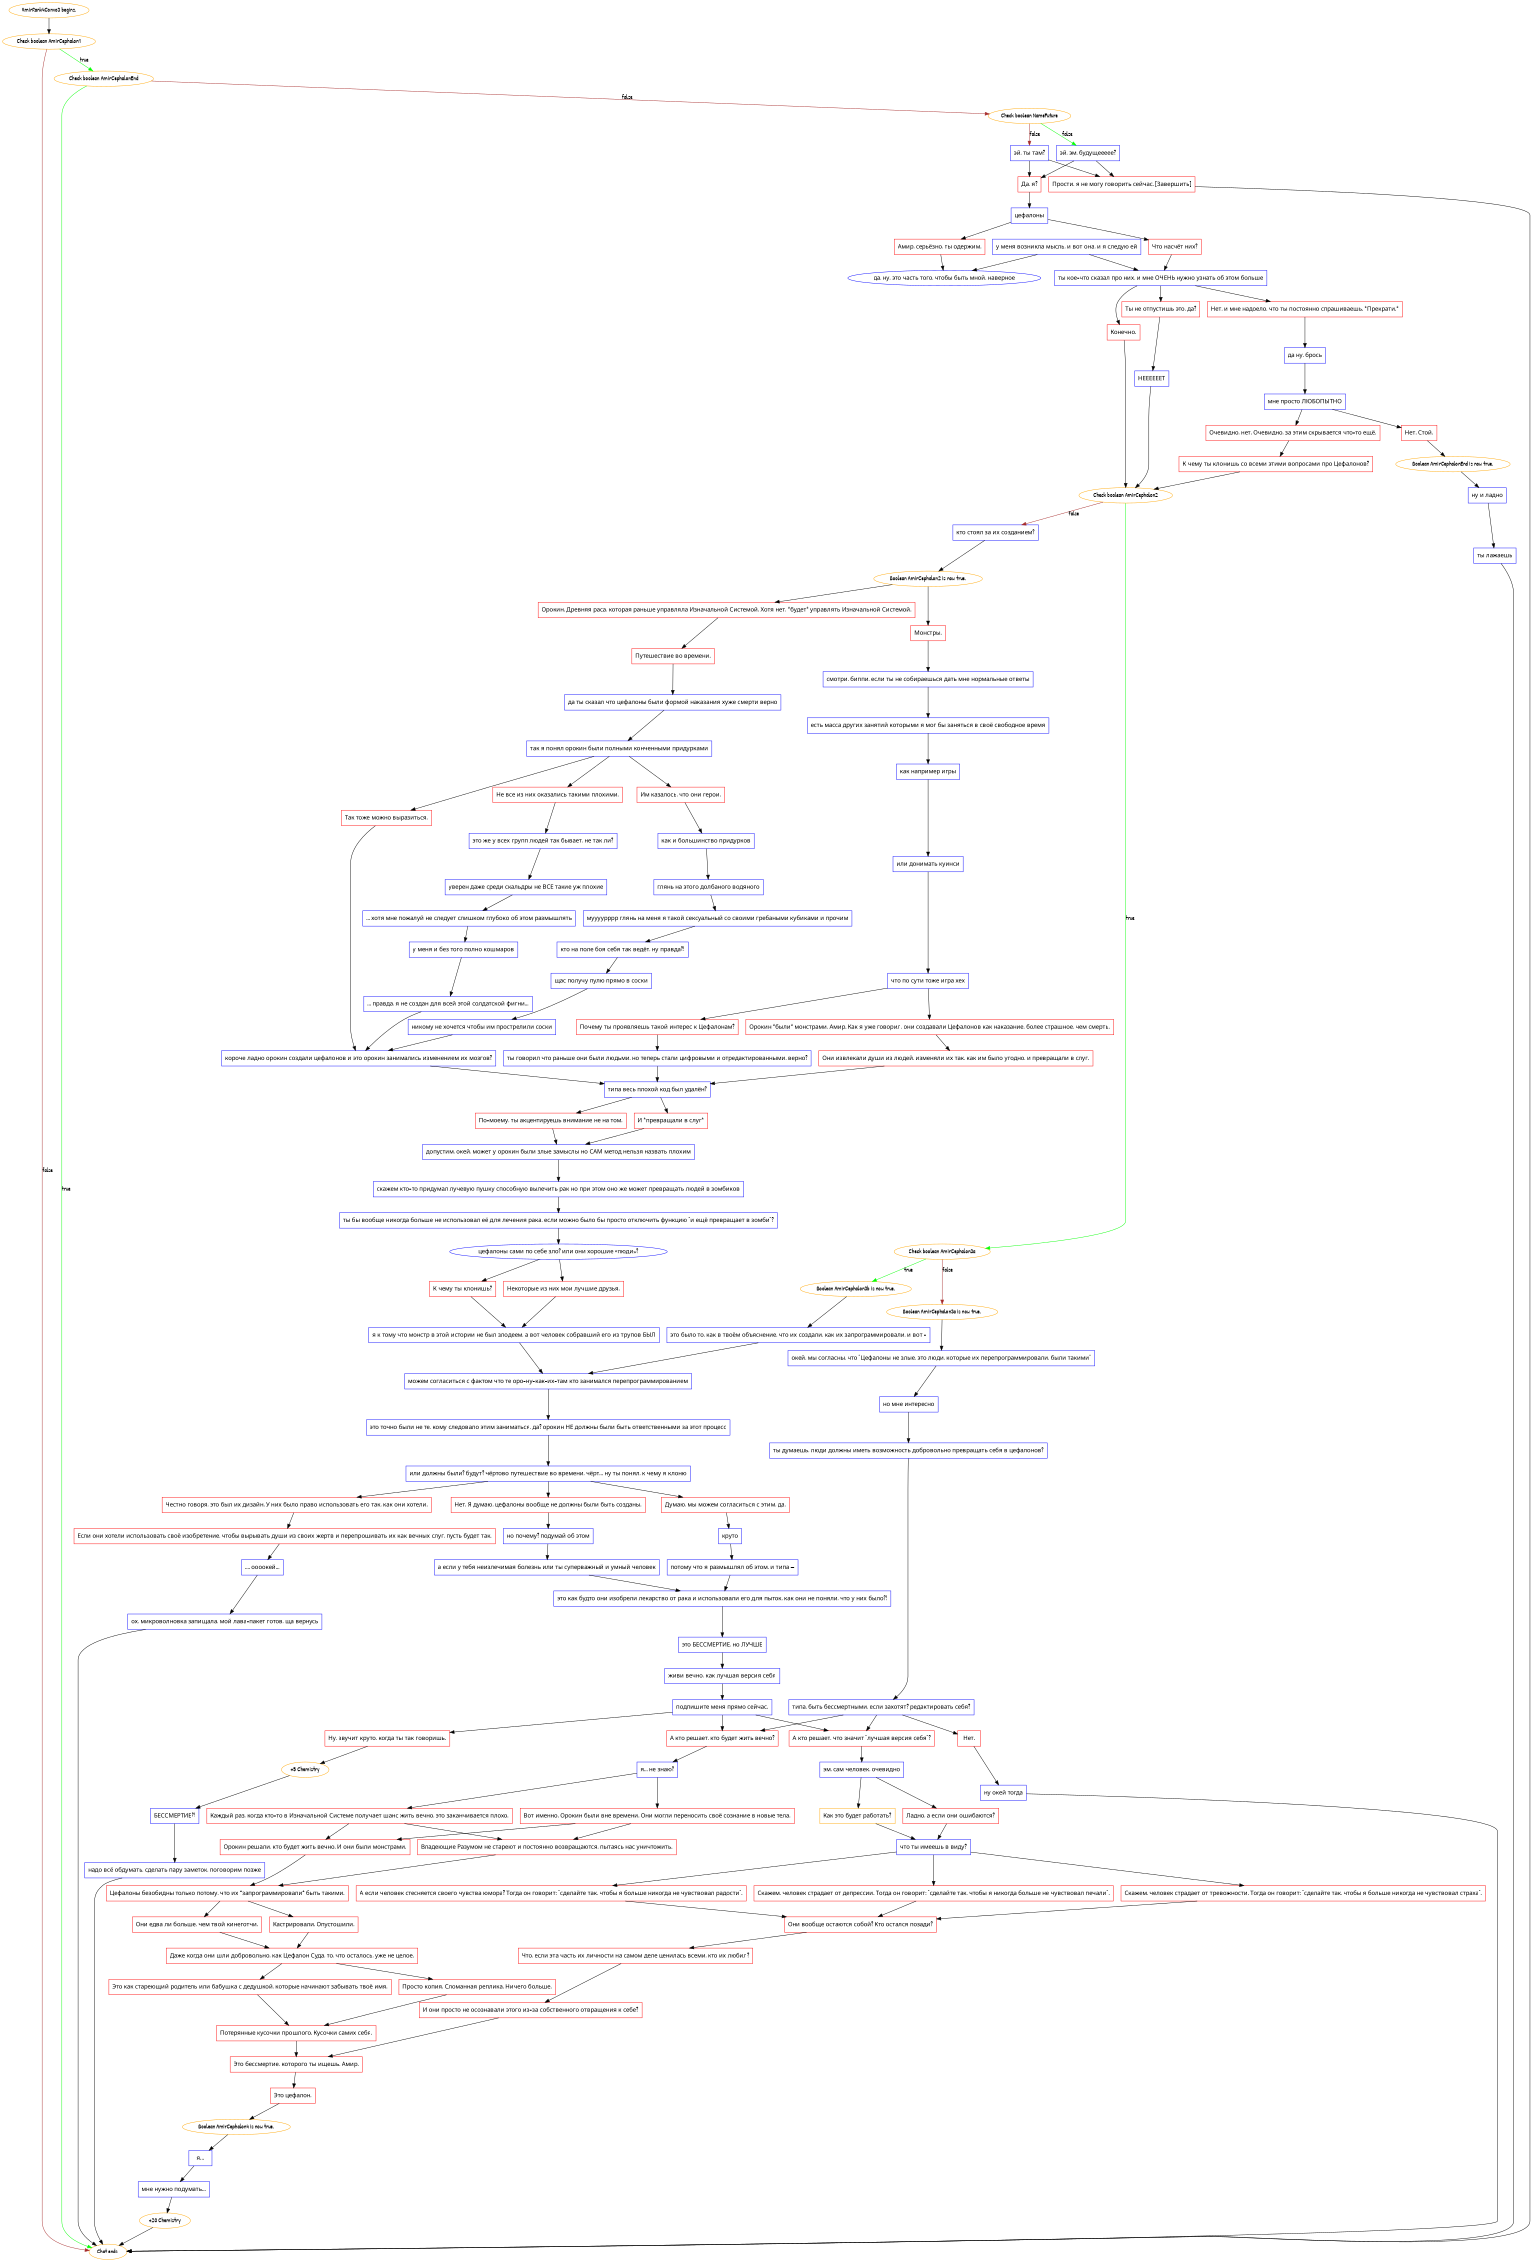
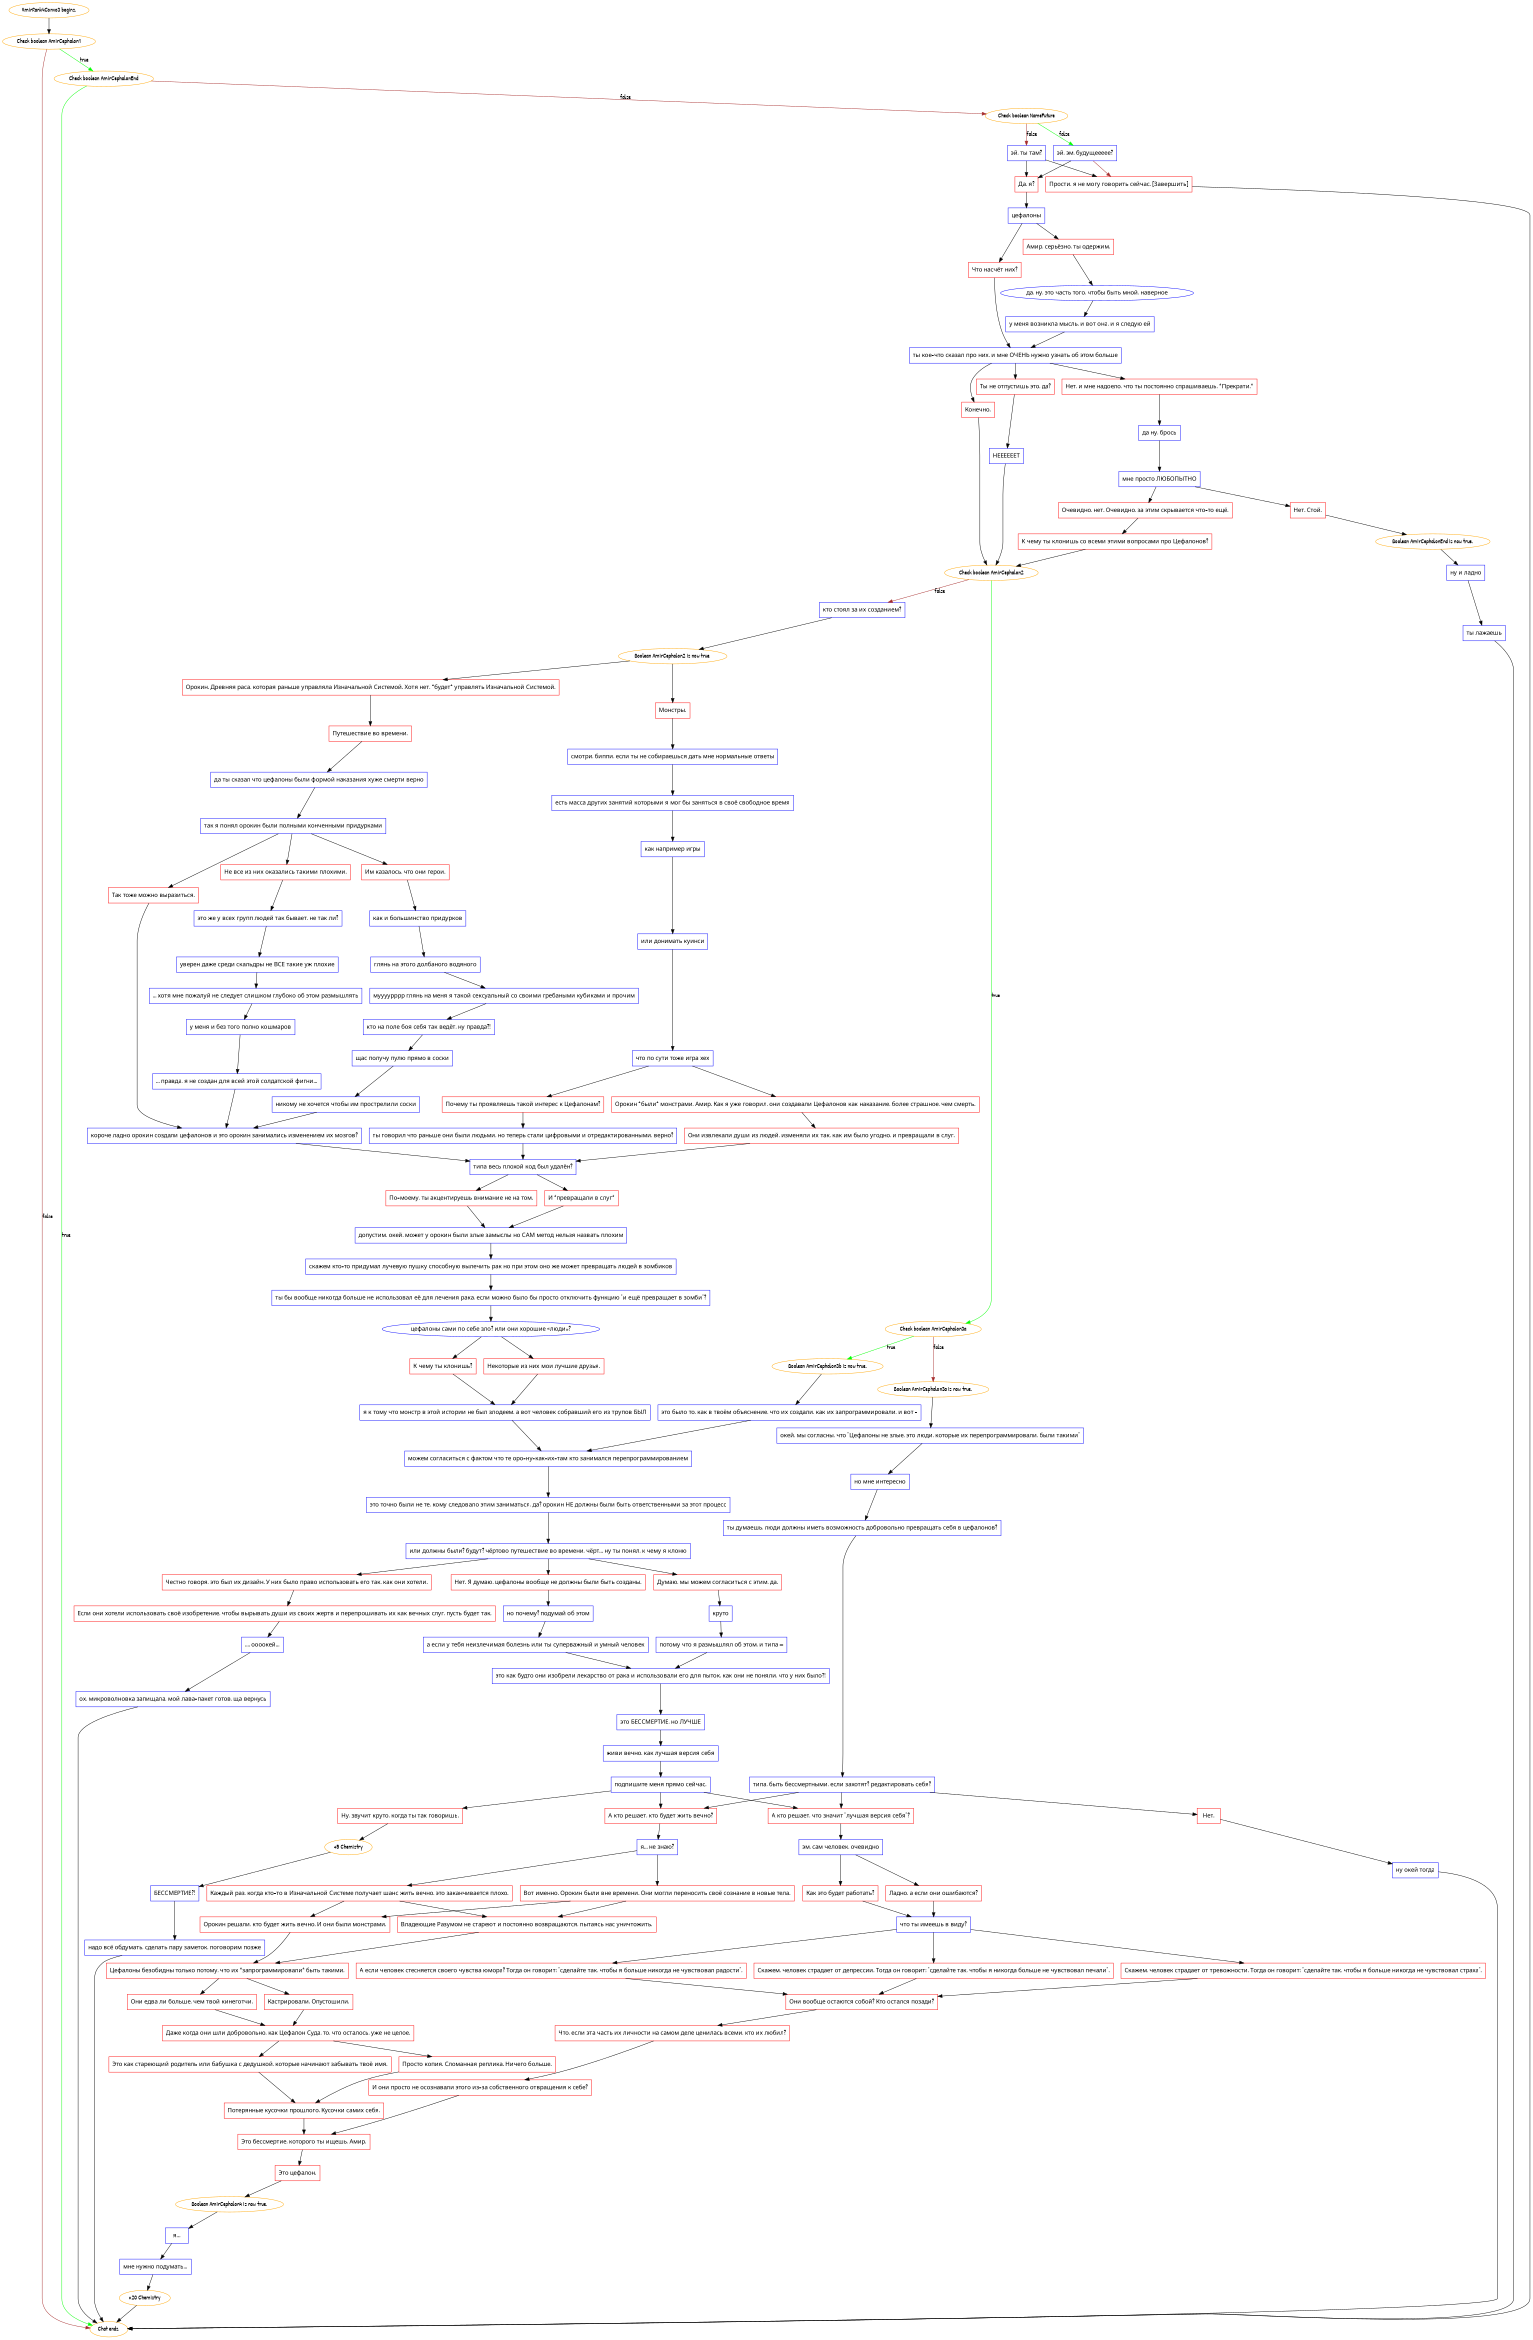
  digraph {
    fontname="Patrick Hand"
    node [color=blue fontname="Patrick Hand" shape=box]
    edge [fontname="Patrick Hand"]
    "AmirRank4Convo3 begins." [color=orange shape=""]
    n2 [color=orange label="Check boolean AmirCephalon1" shape=""]
    n3 [color=orange label="Check boolean AmirCephalonEnd" shape=""]
    "Chat ends." [color=orange shape=""]
    n5 [color=orange label="Check boolean NameFuture" shape=""]
    n6 [label="эй, эм, будущеееее?"]
    n7 [label="эй, ты там?"]
    n8 [color=red label="Да, я?"]
    n9 [color=red label="Прости, я не могу говорить сейчас. [Завершить]"]
    n10 [label="цефалоны"]
    n11 [color=red label="Амир, серьёзно, ты одержим."]
    n12 [color=red label="Что насчёт них?"]
    n13 [label="да, ну, это часть того, чтобы быть мной, наверное" shape=ellipse]
    n14 [label="ты кое-что сказал про них, и мне ОЧЕНЬ нужно узнать об этом больше"]
    n15 [label="у меня возникла мысль, и вот она, и я следую ей"]
    n16 [color=red label="Нет, и мне надоело, что ты постоянно спрашиваешь. *Прекрати.*"]
    n17 [color=red label="Ты не отпустишь это, да?"]
    n18 [color=red label="Конечно."]
    n19 [label="да ну, брось"]
    n20 [label="НЕЕЕЕЕЕТ"]
    n21 [color=orange label="Check boolean AmirCephalon2" shape=""]
    n22 [label="мне просто ЛЮБОПЫТНО"]
    n23 [color=orange label="Check boolean AmirCephalon3a" shape=""]
    n24 [label="кто стоял за их созданием?"]
    n25 [color=red label="Очевидно, нет. Очевидно, за этим скрывается что-то ещё."]
    n26 [color=red label="Нет. Стой."]
    n27 [color=orange label="Boolean AmirCephalon3b is now true." shape=""]
    n28 [color=orange label="Boolean AmirCephalon3a is now true." shape=""]
    n29 [color=orange label="Boolean AmirCephalon2 is now true." shape=""]
    n30 [color=red label="К чему ты клонишь со всеми этими вопросами про Цефалонов?"]
    n31 [color=orange label="Boolean AmirCephalonEnd is now true." shape=""]
    n32 [label="это было то, как в твоём объяснение, что их создали, как их запрограммировали, и вот -"]
    n33 [label="окей, мы согласны, что \"Цефалоны не злые, это люди, которые их перепрограммировали, были такими\""]
    n34 [color=red label="Монстры."]
    n35 [color=red label="Орокин. Древняя раса, которая раньше управляла Изначальной Системой. Хотя нет, *будет* управлять Изначальной Системой."]
    n36 [label="ну и ладно"]
    n37 [label="можем согласиться с фактом что те оро-ну-как-их-там кто занимался перепрограммированием"]
    n38 [label="но мне интересно"]
    n39 [label="смотри, биппи, если ты не собираешься дать мне нормальные ответы"]
    n40 [color=red label="Путешествие во времени."]
    n41 [label="ты лажаешь"]
    n42 [label="это точно были не те, кому следовало этим заниматься, да? орокин НЕ должны были быть ответственными за этот процесс"]
    n43 [label="ты думаешь, люди должны иметь возможность добровольно превращать себя в цефалонов?"]
    n44 [label="есть масса других занятий которыми я мог бы заняться в своё свободное время"]
    n45 [label="да ты сказал что цефалоны были формой наказания хуже смерти верно"]
    n46 [label="или должны были? будут? чёртово путешествие во времени, чёрт... ну ты понял, к чему я клоню"]
    n47 [label="типа, быть бессмертными, если захотят? редактировать себя?"]
    n48 [label="как например игры"]
    n49 [label="так я понял орокин были полными конченными придурками"]
    n50 [color=red label="Думаю, мы можем согласиться с этим, да."]
    n51 [color=red label="Нет. Я думаю, цефалоны вообще не должны были быть созданы."]
    n52 [color=red label="Честно говоря, это был их дизайн. У них было право использовать его так, как они хотели."]
    n53 [color=red label="А кто решает, что значит \"лучшая версия себя\"?"]
    n54 [color=red label="А кто решает, кто будет жить вечно?"]
    n55 [color=red label="Нет."]
    n56 [label="или донимать куинси"]
    n57 [color=red label="Так тоже можно выразиться."]
    n58 [color=red label="Не все из них оказались такими плохими."]
    n59 [color=red label="Им казалось, что они герои."]
    n60 [label="круто"]
    n61 [label="но почему? подумай об этом"]
    n62 [color=red label="Если они хотели использовать своё изобретение, чтобы вырывать души из своих жертв и перепрошивать их как вечных слуг, пусть будет так."]
    n63 [label="эм, сам человек, очевидно"]
    n64 [label="я... не знаю?"]
    n65 [label="ну окей тогда"]
    n66 [label="что по сути тоже игра хех"]
    n67 [label="короче ладно орокин создали цефалонов и это орокин занимались изменением их мозгов?"]
    n68 [label="это же у всех групп людей так бывает, не так ли?"]
    n69 [label="как и большинство придурков"]
    n70 [label="потому что я размышлял об этом, и типа —"]
    n71 [label="а если у тебя неизлечимая болезнь или ты суперважный и умный человек"]
    n72 [label=".... оооокей..."]
    n73 [color=red label="Ладно, а если они ошибаются?"]
-   n74 [color=orange label="Как это будет работать?"]
+   n74 [color=red label="Как это будет работать?"]
    n75 [color=red label="Вот именно. Орокин были вне времени. Они могли переносить своё сознание в новые тела."]
    n76 [color=red label="Каждый раз, когда кто-то в Изначальной Системе получает шанс жить вечно, это заканчивается плохо."]
    n77 [color=red label="Почему ты проявляешь такой интерес к Цефалонам?"]
    n78 [color=red label="Орокин *были* монстрами, Амир. Как я уже говорил, они создавали Цефалонов как наказание, более страшное, чем смерть."]
    n79 [label="типа весь плохой код был удалён?"]
    n80 [label="уверен даже среди скальдры не ВСЕ такие уж плохие"]
    n81 [label="глянь на этого долбаного водяного"]
    n82 [label="это как будто они изобрели лекарство от рака и использовали его для пыток. как они не поняли, что у них было?!"]
    n83 [label="ох, микроволновка запищала, мой лава-пакет готов, ща вернусь"]
    n84 [label="что ты имеешь в виду?"]
    n85 [color=red label="Орокин решали, кто будет жить вечно. И они были монстрами."]
    n86 [color=red label="Владеющие Разумом не стареют и постоянно возвращаются, пытаясь нас уничтожить."]
    n87 [label="ты говорил что раньше они были людьми, но теперь стали цифровыми и отредактированными, верно?"]
    n88 [color=red label="Они извлекали души из людей, изменяли их так, как им было угодно, и превращали в слуг."]
    n89 [color=red label="По-моему, ты акцентируешь внимание не на том."]
    n90 [color=red label="И *превращали в слуг*"]
    n91 [label="... хотя мне пожалуй не следует слишком глубоко об этом размышлять"]
    n92 [label="муууурррр глянь на меня я такой сексуальный со своими гребаными кубиками и прочим"]
    n93 [label="это БЕССМЕРТИЕ, но ЛУЧШЕ"]
    n94 [color=red label="Скажем, человек страдает от депрессии. Тогда он говорит: \"сделайте так, чтобы я никогда больше не чувствовал печали\"."]
    n95 [color=red label="Скажем, человек страдает от тревожности. Тогда он говорит: \"сделайте так, чтобы я больше никогда не чувствовал страха\"."]
    n96 [color=red label="А если человек стесняется своего чувства юмора? Тогда он говорит: \"сделайте так, чтобы я больше никогда не чувствовал радости\"."]
    n97 [color=red label="Цефалоны безобидны только потому, что их *запрограммировали* быть такими."]
    n98 [label="допустим, окей, может у орокин были злые замыслы но САМ метод нельзя назвать плохим"]
    n99 [label="у меня и без того полно кошмаров"]
    n100 [label="кто на поле боя себя так ведёт, ну правда?!"]
    n101 [label="живи вечно, как лучшая версия себя"]
    n102 [color=red label="Они вообще остаются собой? Кто остался позади?"]
    n103 [color=red label="Кастрировали. Опустошили."]
    n104 [color=red label="Они едва ли больше, чем твой кинеготчи."]
    n105 [label="скажем кто-то придумал лучевую пушку способную вылечить рак но при этом оно же может превращать людей в зомбиков"]
    n106 [label="... правда, я не создан для всей этой солдатской фигни..."]
    n107 [label="щас получу пулю прямо в соски"]
    n108 [label="подпишите меня прямо сейчас."]
    n109 [color=red label="Что, если эта часть их личности на самом деле ценилась всеми, кто их любил?"]
    n110 [color=red label="Даже когда они шли добровольно, как Цефалон Суда, то, что осталось, уже не целое."]
    n111 [label="ты бы вообще никогда больше не использовал её для лечения рака, если можно было бы просто отключить функцию \"и ещё превращает в зомби\"?"]
    n112 [label="никому не хочется чтобы им прострелили соски"]
    n113 [color=red label="Ну, звучит круто, когда ты так говоришь."]
    n114 [color=red label="И они просто не осознавали этого из-за собственного отвращения к себе?"]
    n115 [color=red label="Просто копия. Сломанная реплика. Ничего больше."]
    n116 [color=red label="Это как стареющий родитель или бабушка с дедушкой, которые начинают забывать твоё имя."]
    n117 [label="цефалоны сами по себе зло? или они хорошие «люди»?" shape=ellipse]
    n118 [color=orange label="+5 Chemistry" shape=""]
    n119 [color=red label="Это бессмертие, которого ты ищешь, Амир."]
    n120 [color=red label="Потерянные кусочки прошлого. Кусочки самих себя."]
    n121 [color=red label="Некоторые из них мои лучшие друзья."]
    n122 [color=red label="К чему ты клонишь?"]
    n123 [label="БЕССМЕРТИЕ?!"]
    n124 [color=red label="Это цефалон."]
    n125 [label="я к тому что монстр в этой истории не был злодеем, а вот человек собравший его из трупов БЫЛ"]
    n126 [label="надо всё обдумать, сделать пару заметок, поговорим позже"]
    n127 [color=orange label="Boolean AmirCephalon4 is now true." shape=""]
    n128 [label="я..."]
    n129 [label="мне нужно подумать..."]
    n130 [color=orange label="+20 Chemistry" shape=""]
    "AmirRank4Convo3 begins." -> n2
    n2 -> n3 [color=green label=true]
    n2 -> "Chat ends." [color=brown label=false]
    n3 -> "Chat ends." [color=green label=true]
    n3 -> n5 [color=brown label=false]
    n5 -> n6 [color=green label=false]
    n5 -> n7 [color=brown label=false]
    n6 -> n8
-   n6 -> n9
+   n6 -> n9 [color=brown]
    n7 -> n8
    n7 -> n9
    n8 -> n10
    n9 -> "Chat ends."
    n10 -> n11
    n10 -> n12
    n11 -> n13
    n12 -> n14
-   n15 -> n13
+   n13 -> n15
    n14 -> n16
    n14 -> n17
    n14 -> n18
    n15 -> n14
    n16 -> n19
    n17 -> n20
    n18 -> n21
    n19 -> n22
    n20 -> n21
    n21 -> n23 [color=green label=true]
    n21 -> n24 [color=brown label=false]
    n22 -> n25
    n22 -> n26
    n23 -> n27 [color=green label=true]
    n23 -> n28 [color=brown label=false]
    n24 -> n29
    n25 -> n30
    n26 -> n31
    n27 -> n32
    n28 -> n33
    n29 -> n34
    n29 -> n35
    n30 -> n21
    n31 -> n36
    n32 -> n37
    n33 -> n38
    n34 -> n39
    n35 -> n40
    n36 -> n41
    n37 -> n42
    n38 -> n43
    n39 -> n44
    n40 -> n45
    n41 -> "Chat ends."
    n42 -> n46
    n43 -> n47
    n44 -> n48
    n45 -> n49
    n46 -> n50
    n46 -> n51
    n46 -> n52
    n47 -> n53
    n47 -> n54
    n47 -> n55
    n48 -> n56
    n49 -> n57
    n49 -> n58
    n49 -> n59
    n50 -> n60
    n51 -> n61
    n52 -> n62
    n53 -> n63
    n54 -> n64
    n55 -> n65
    n56 -> n66
    n57 -> n67
    n58 -> n68
    n59 -> n69
    n60 -> n70
    n61 -> n71
    n62 -> n72
    n63 -> n73
    n63 -> n74
    n64 -> n75
    n64 -> n76
    n65 -> "Chat ends."
    n66 -> n77
    n66 -> n78
    n67 -> n79
    n68 -> n80
    n69 -> n81
    n70 -> n82
    n71 -> n82
    n72 -> n83
    n73 -> n84
    n74 -> n84
    n75 -> n85
    n75 -> n86
    n76 -> n85
    n76 -> n86
    n77 -> n87
    n78 -> n88
    n79 -> n89
    n79 -> n90
    n80 -> n91
    n81 -> n92
    n82 -> n93
    n83 -> "Chat ends."
    n84 -> n94
    n84 -> n95
    n84 -> n96
    n85 -> n97
    n86 -> n97
    n87 -> n79
    n88 -> n79
    n89 -> n98
    n90 -> n98
    n91 -> n99
    n92 -> n100
    n93 -> n101
    n94 -> n102
    n95 -> n102
    n96 -> n102
    n97 -> n103
    n97 -> n104
    n98 -> n105
    n99 -> n106
    n100 -> n107
    n101 -> n108
    n102 -> n109
    n103 -> n110
    n104 -> n110
    n105 -> n111
    n106 -> n67
    n107 -> n112
    n108 -> n53
    n108 -> n54
    n108 -> n113
    n109 -> n114
    n110 -> n115
    n110 -> n116
    n111 -> n117
    n112 -> n67
    n113 -> n118
    n114 -> n119
    n115 -> n120
    n116 -> n120
    n117 -> n121
    n117 -> n122
    n118 -> n123
    n119 -> n124
    n120 -> n119
    n121 -> n125
    n122 -> n125
    n123 -> n126
    n124 -> n127
    n125 -> n37
    n126 -> "Chat ends."
    n127 -> n128
    n128 -> n129
    n129 -> n130
    n130 -> "Chat ends."
  }
